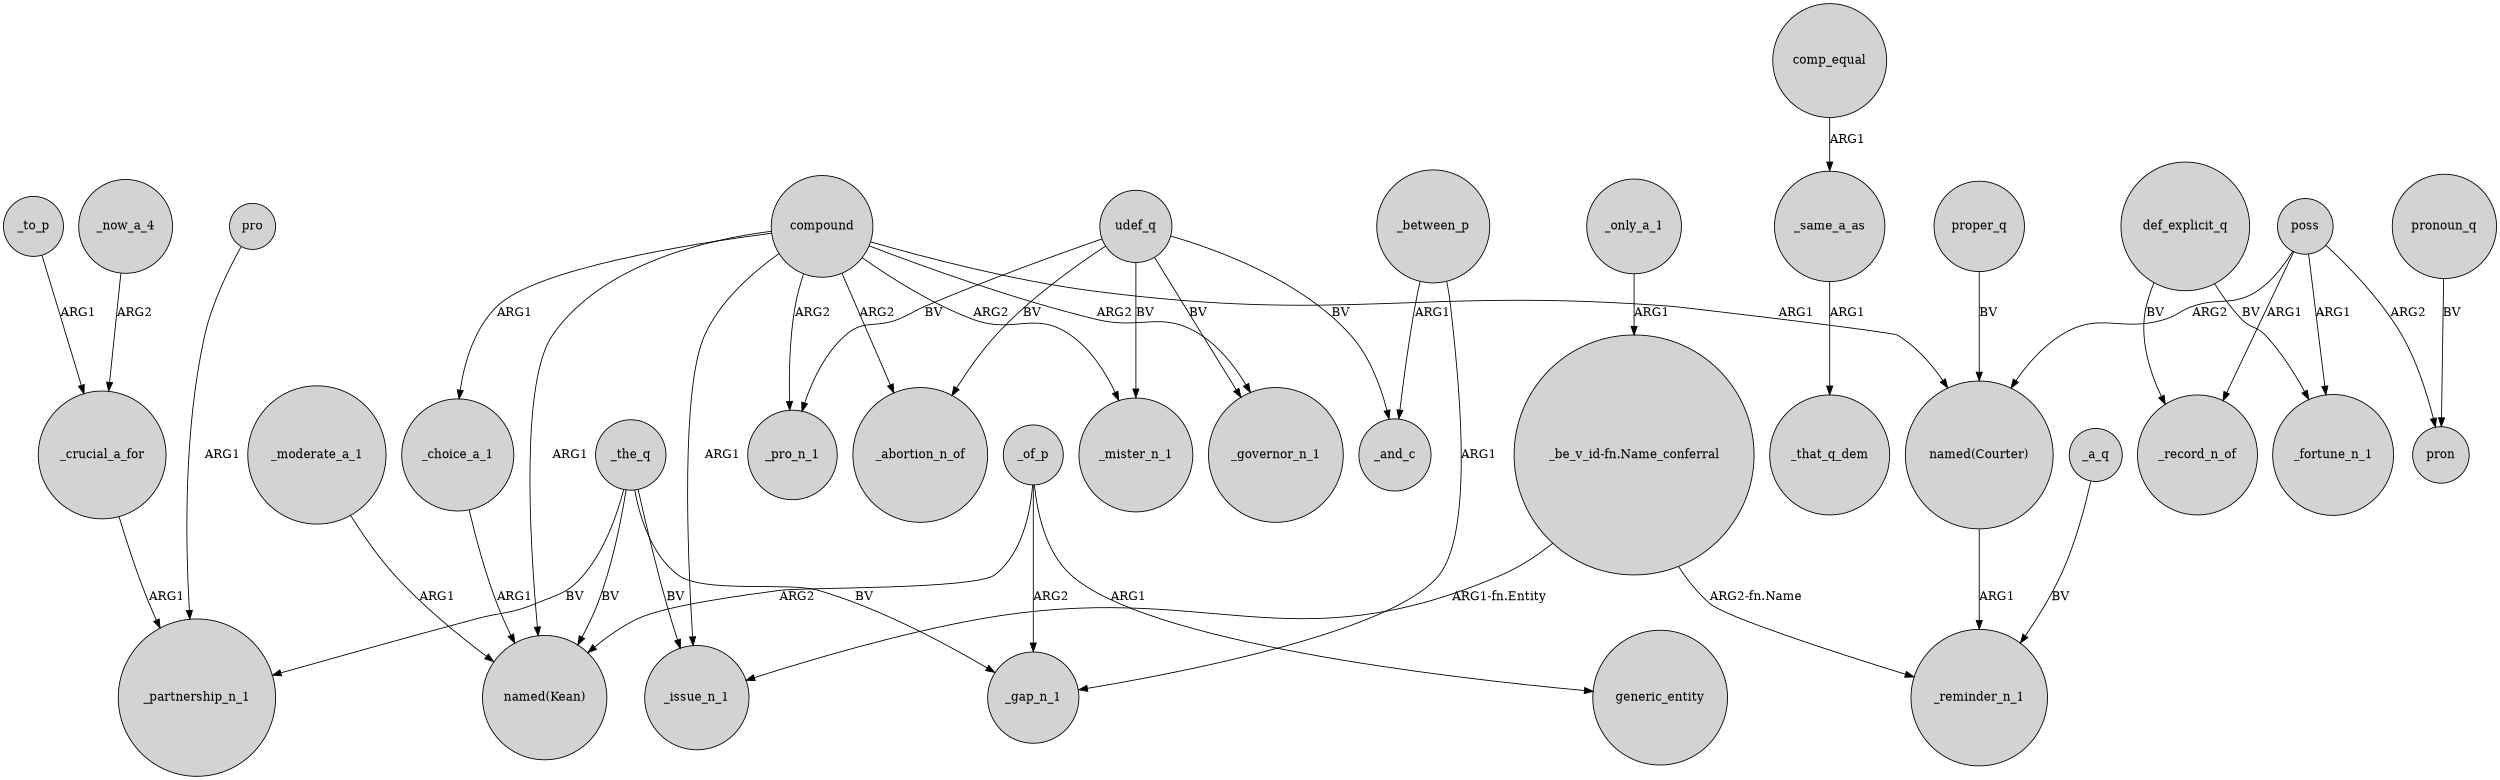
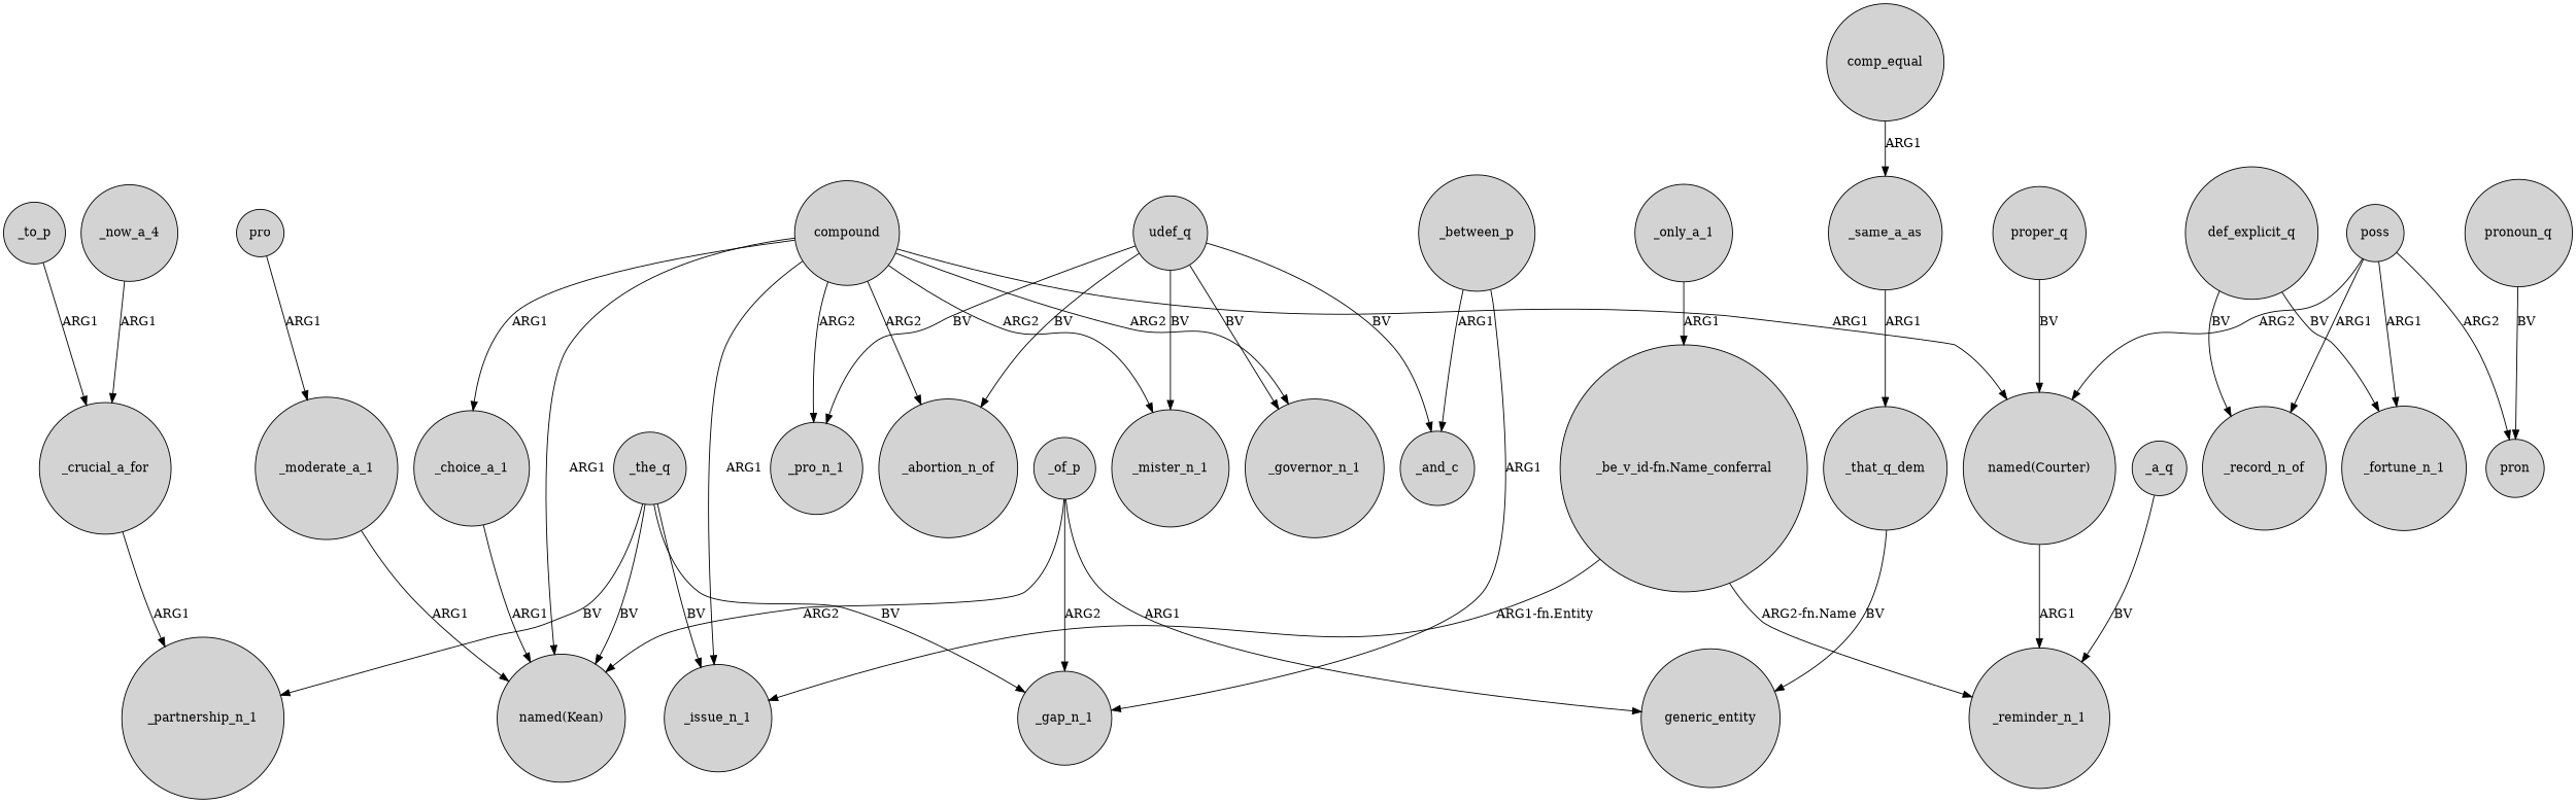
  digraph {
    node [shape=circle style=filled]
    _crucial_a_for
    _partnership_n_1
    _to_p
    compound
    _mister_n_1
    "named(Kean)"
    _pro_n_1
    _abortion_n_of
    _choice_a_1
    "named(Courter)"
    _governor_n_1
    _issue_n_1
    _reminder_n_1
    _of_p
    _gap_n_1
    generic_entity
    _the_q
    _a_q
    proper_q
    udef_q
    _and_c
    def_explicit_q
    _fortune_n_1
    _record_n_of
    _between_p
    "_be_v_id-fn.Name_conferral"
    pronoun_q
    pron
    poss
    n30 [label=_now_a_4]
    _same_a_as
    _that_q_dem
    n33 [label=pro]
    _moderate_a_1
    comp_equal
    _only_a_1
    _crucial_a_for -> _partnership_n_1 [label=ARG1]
    _to_p -> _crucial_a_for [label=ARG1]
    compound -> _mister_n_1 [label=ARG2]
    compound -> "named(Kean)" [label=ARG1]
    compound -> _pro_n_1 [label=ARG2]
    compound -> _abortion_n_of [label=ARG2]
    compound -> _choice_a_1 [label=ARG1]
    compound -> "named(Courter)" [label=ARG1]
    compound -> _governor_n_1 [label=ARG2]
    compound -> _issue_n_1 [label=ARG1]
    _choice_a_1 -> "named(Kean)" [label=ARG1]
    "named(Courter)" -> _reminder_n_1 [label=ARG1]
    _of_p -> "named(Kean)" [label=ARG2]
    _of_p -> _gap_n_1 [label=ARG2]
    _of_p -> generic_entity [label=ARG1]
    _the_q -> _partnership_n_1 [label=BV]
    _the_q -> "named(Kean)" [label=BV]
    _the_q -> _issue_n_1 [label=BV]
    _the_q -> _gap_n_1 [label=BV]
    _a_q -> _reminder_n_1 [label=BV]
    proper_q -> "named(Courter)" [label=BV]
    udef_q -> _mister_n_1 [label=BV]
    udef_q -> _pro_n_1 [label=BV]
    udef_q -> _abortion_n_of [label=BV]
    udef_q -> _governor_n_1 [label=BV]
    udef_q -> _and_c [label=BV]
    def_explicit_q -> _fortune_n_1 [label=BV]
    def_explicit_q -> _record_n_of [label=BV]
    _between_p -> _gap_n_1 [label=ARG1]
    _between_p -> _and_c [label=ARG1]
    "_be_v_id-fn.Name_conferral" -> _issue_n_1 [label="ARG1-fn.Entity"]
    "_be_v_id-fn.Name_conferral" -> _reminder_n_1 [label="ARG2-fn.Name"]
    pronoun_q -> pron [label=BV]
    poss -> "named(Courter)" [label=ARG2]
    poss -> _fortune_n_1 [label=ARG1]
    poss -> _record_n_of [label=ARG1]
    poss -> pron [label=ARG2]
-   n30 -> _crucial_a_for [label=ARG2]
+   n30 -> _crucial_a_for [label=ARG1]
    _same_a_as -> _that_q_dem [label=ARG1]
-   n33 -> _partnership_n_1 [label=ARG1]
+   _that_q_dem -> generic_entity [label=BV]
+   n33 -> _moderate_a_1 [label=ARG1]
    _moderate_a_1 -> "named(Kean)" [label=ARG1]
    comp_equal -> _same_a_as [label=ARG1]
    _only_a_1 -> "_be_v_id-fn.Name_conferral" [label=ARG1]
  }
